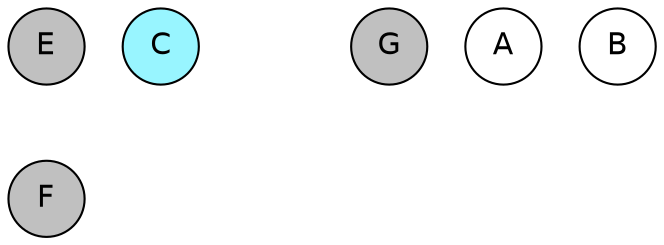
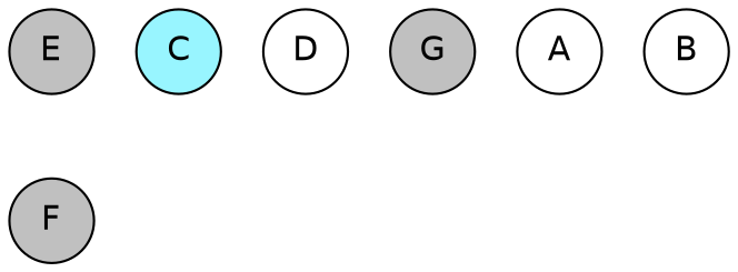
  graph {
    mindist=.1
    node [fillcolor=gray fontname=Helvetica margin=0 shape=circle style=filled]
    edge [style=invis]
    E
    F
    C [fillcolor=cadetblue1]
+   D [fillcolor=white]
    G
    A [fillcolor=white]
    B [fillcolor=white]
    subgraph sub_1 {
      E
      F
    }
    E -- F
    F -- F
  }
